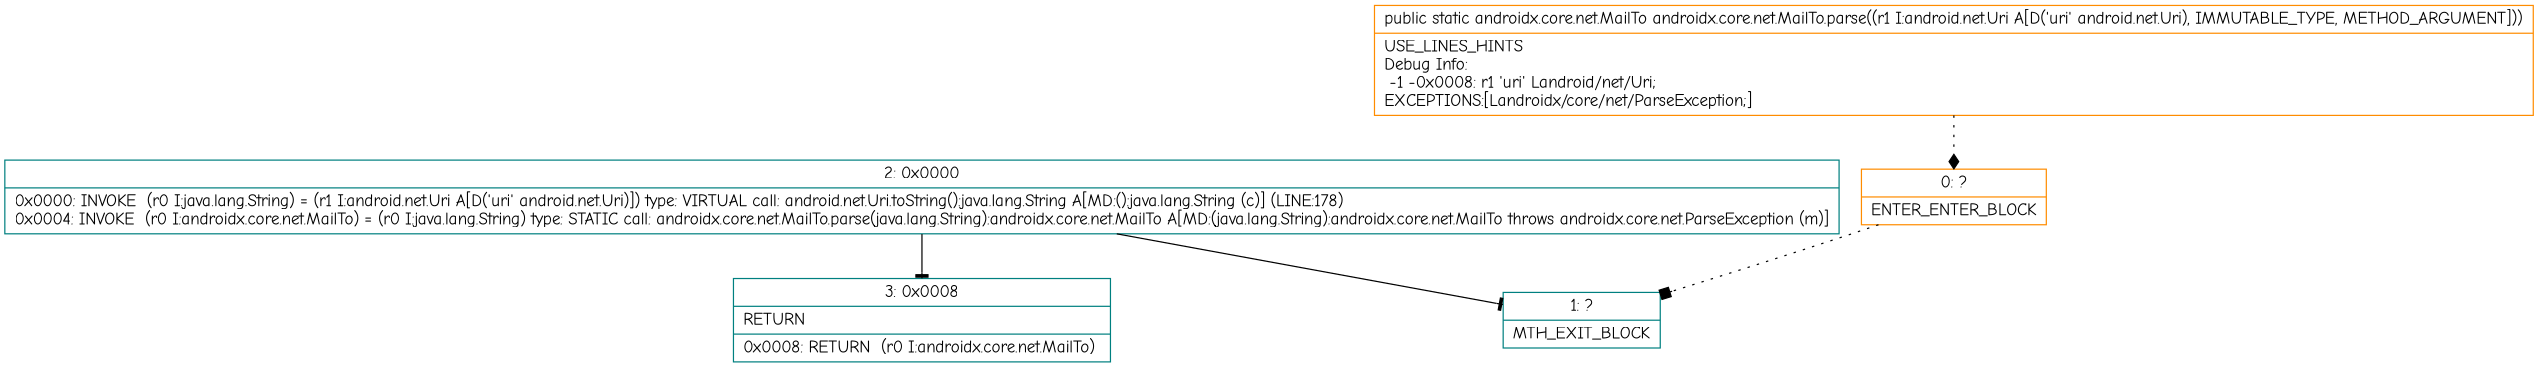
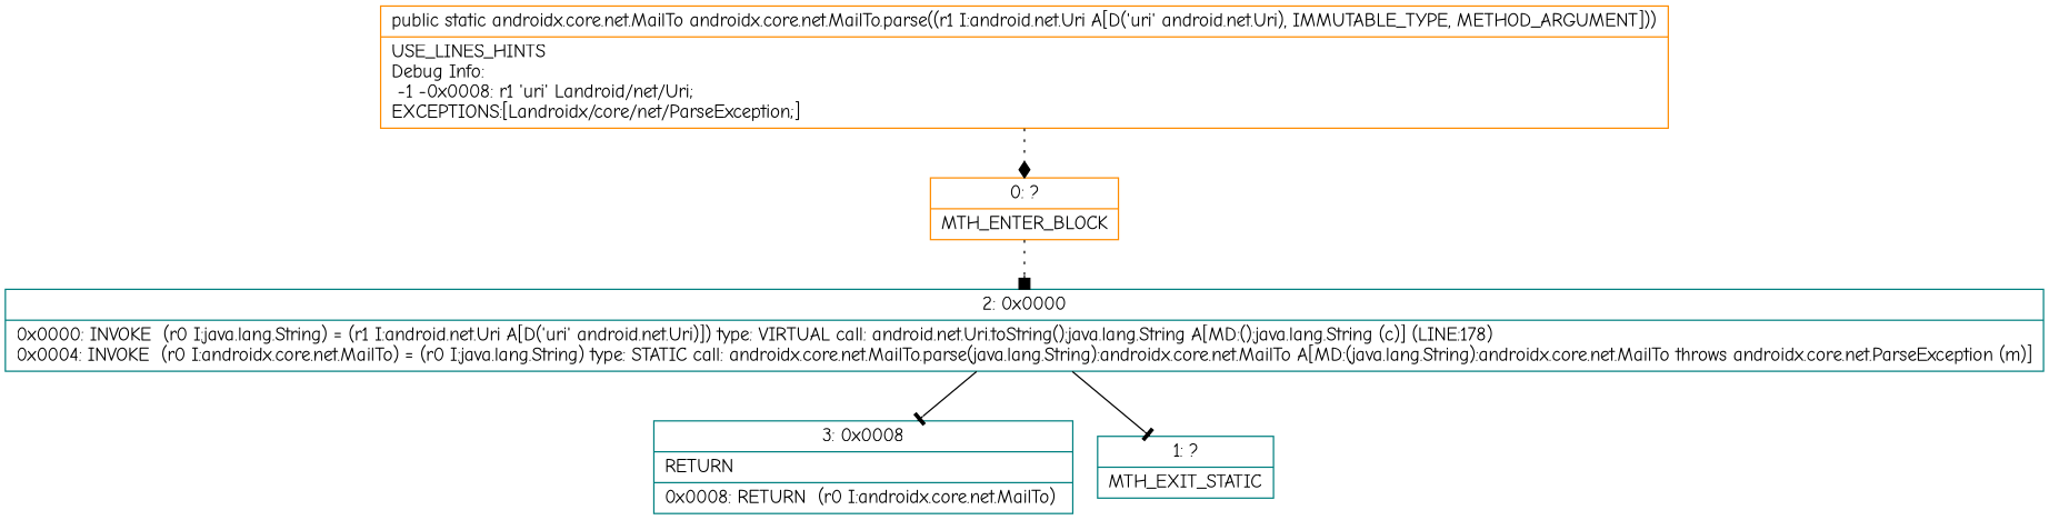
  digraph {
    fontname="Comic Neue"
    node [color=teal fontname="Comic Neue" shape=record]
    edge [arrowhead=tee fontname="Comic Neue" style=dotted]
-   n1 [color=darkorange label="{0\:\ ?|ENTER_ENTER_BLOCK\l}"]
+   n1 [color=darkorange label="{0\:\ ?|MTH_ENTER_BLOCK\l}"]
    n2 [label="{2\:\ 0x0000|0x0000: INVOKE  (r0 I:java.lang.String) = (r1 I:android.net.Uri A[D('uri' android.net.Uri)]) type: VIRTUAL call: android.net.Uri.toString():java.lang.String A[MD:():java.lang.String (c)] (LINE:178)\l0x0004: INVOKE  (r0 I:androidx.core.net.MailTo) = (r0 I:java.lang.String) type: STATIC call: androidx.core.net.MailTo.parse(java.lang.String):androidx.core.net.MailTo A[MD:(java.lang.String):androidx.core.net.MailTo throws androidx.core.net.ParseException (m)]\l}"]
    n3 [label="{3\:\ 0x0008|RETURN\l|0x0008: RETURN  (r0 I:androidx.core.net.MailTo) \l}"]
-   n4 [label="{1\:\ ?|MTH_EXIT_BLOCK\l}"]
+   n4 [label="{1\:\ ?|MTH_EXIT_STATIC\l}"]
    n5 [color=darkorange label="{public static androidx.core.net.MailTo androidx.core.net.MailTo.parse((r1 I:android.net.Uri A[D('uri' android.net.Uri), IMMUTABLE_TYPE, METHOD_ARGUMENT]))  | USE_LINES_HINTS\lDebug Info:\l  \-1 \-0x0008: r1 'uri' Landroid\/net\/Uri;\lEXCEPTIONS:[Landroidx\/core\/net\/ParseException;]\l}"]
-   n1 -> n4 [arrowhead=box]
+   n1 -> n2 [arrowhead=box]
    n2 -> n3 [style=solid]
    n2 -> n4 [style=solid]
    n5 -> n1 [arrowhead=diamond]
  }
